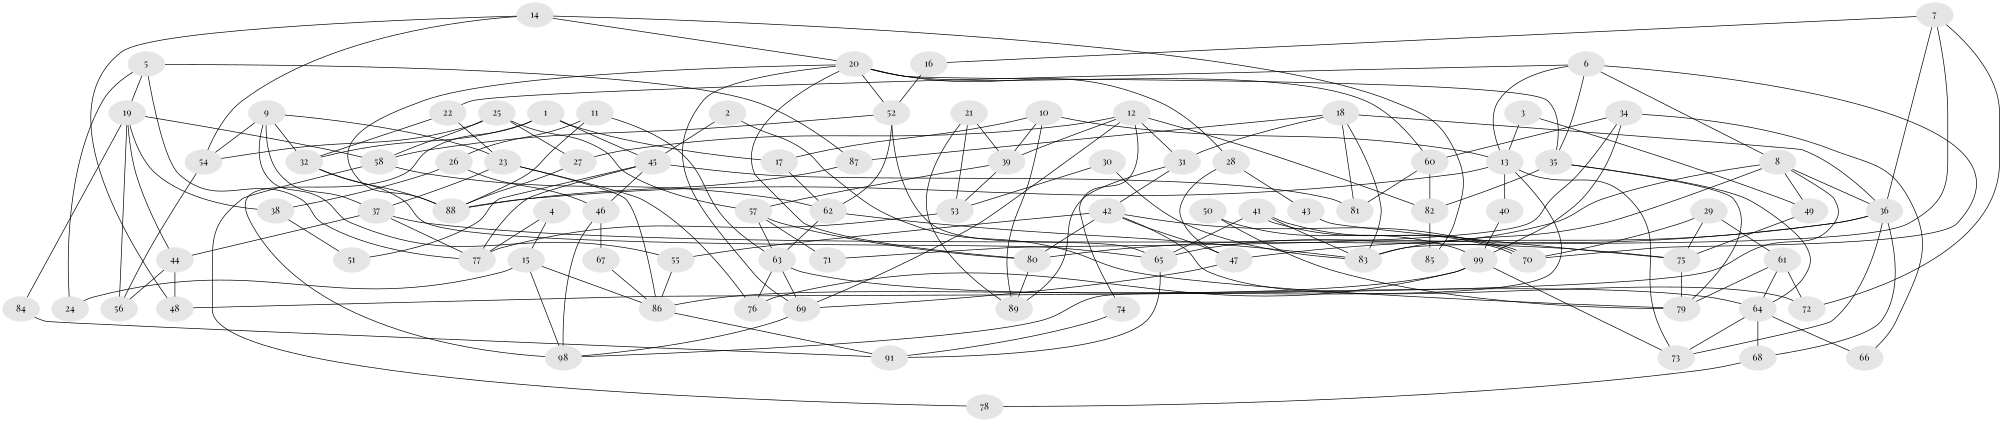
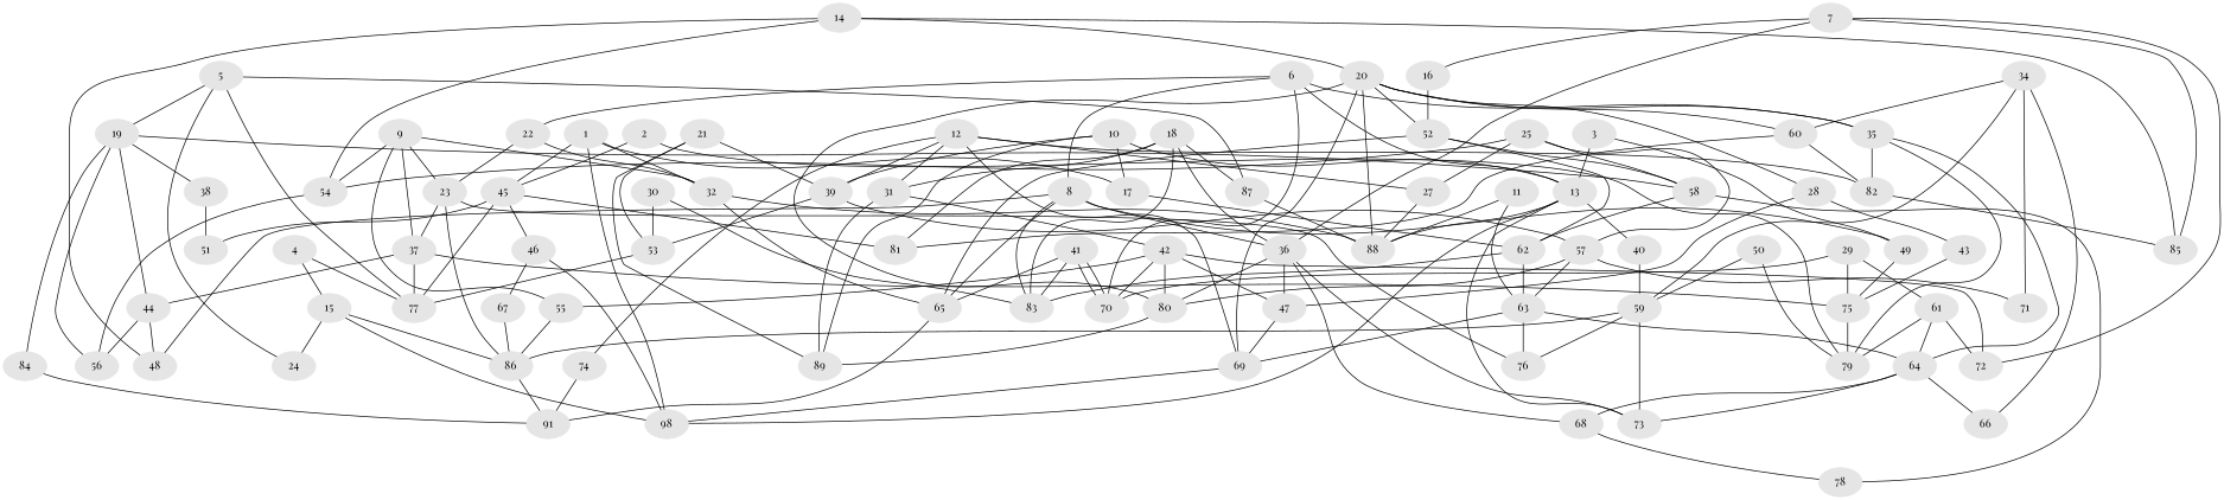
  graph {
    fontname="Playfair Display"
    node [color=gray90 fontname="Playfair Display" style=filled]
    edge [fontname="Playfair Display"]
    1
    17
    32
    45
    n5 [label=98]
    62
    65
    88
    77
    81
    46
    51
    2
    79
    3
    13
    49
    40
    73
    75
    4
    15
    24
    86
    5
    19
    87
    38
    44
    56
    58
    84
    6
    8
    22
    35
    70
    36
    83
    48
    23
    82
    64
    7
    16
    72
    52
    80
    47
    68
    91
    9
    37
    54
    55
    76
    10
    39
    89
    53
    57
    11
-   26
    63
    69
    12
    27
    31
    74
    42
    85
-   59 [label=99]
+   59
    14
    20
    28
    60
    18
    78
    43
    21
    25
    71
    67
    29
    61
    30
    34
    66
    41
    50
    1 -- 17
    1 -- 32
    1 -- 45
    1 -- n5
    17 -- 62
    32 -- 65
    32 -- 88
    45 -- 77
    45 -- 81
    45 -- 46
    45 -- 51
    62 -- 83
    62 -- 63
    65 -- 91
    46 -- n5
    46 -- 67
    2 -- 45
    2 -- 79
    3 -- 13
    3 -- 49
    13 -- n5
    13 -- 88
    13 -- 40
    13 -- 73
    49 -- 75
    40 -- 59
    75 -- 79
    4 -- 77
    4 -- 15
    15 -- n5
    15 -- 24
    15 -- 86
    86 -- 91
    5 -- 77
    5 -- 24
    5 -- 19
    5 -- 87
    19 -- 38
    19 -- 44
    19 -- 56
    19 -- 58
    19 -- 84
    87 -- 88
    38 -- 51
    44 -- 56
    44 -- 48
    58 -- 62
    58 -- 78
    84 -- 91
    6 -- 13
    6 -- 8
    6 -- 22
    6 -- 35
    6 -- 70
    8 -- 65
    8 -- 49
    8 -- 36
    8 -- 83
    8 -- 48
    22 -- 32
    22 -- 23
    35 -- 79
    35 -- 82
    35 -- 64
    36 -- 73
    36 -- 80
    36 -- 47
    36 -- 68
    23 -- 86
    23 -- 37
    23 -- 76
    82 -- 85
    64 -- 73
    64 -- 68
    64 -- 66
    7 -- 36
-   7 -- 83
+   7 -- 85
    7 -- 16
    7 -- 72
    16 -- 52
    52 -- 62
    52 -- 65
    52 -- 58
    80 -- 89
    47 -- 69
    68 -- 78
    9 -- 32
    9 -- 23
    9 -- 37
    9 -- 54
    9 -- 55
    37 -- 77
    37 -- 75
    37 -- 44
    54 -- 56
    55 -- 86
    10 -- 17
    10 -- 13
    10 -- 39
    10 -- 89
    39 -- 53
    39 -- 57
    53 -- 77
    57 -- 80
    57 -- 63
    57 -- 71
    11 -- 88
-   11 -- 26
    11 -- 63
-   26 -- 46
-   26 -- 38
    63 -- 64
    63 -- 76
    63 -- 69
    69 -- n5
    12 -- 82
    12 -- 39
    12 -- 69
    12 -- 27
    12 -- 31
    12 -- 74
    27 -- 88
    31 -- 89
    31 -- 42
    74 -- 91
    42 -- 70
    42 -- 72
    42 -- 80
    42 -- 47
    42 -- 55
    59 -- 73
    59 -- 86
    59 -- 76
    14 -- 48
    14 -- 54
    14 -- 85
    14 -- 20
    20 -- 88
    20 -- 35
    20 -- 52
    20 -- 80
    20 -- 69
    20 -- 28
    20 -- 60
    28 -- 47
    28 -- 43
    60 -- 81
    60 -- 82
    18 -- 81
    18 -- 87
    18 -- 36
    18 -- 83
    18 -- 31
    43 -- 75
    21 -- 39
    21 -- 89
    21 -- 53
    25 -- 58
    25 -- 54
    25 -- 57
    25 -- 27
    67 -- 86
    29 -- 75
    29 -- 70
    29 -- 61
    61 -- 79
    61 -- 64
    61 -- 72
    30 -- 83
    30 -- 53
    34 -- 59
    34 -- 60
    34 -- 71
    34 -- 66
    41 -- 65
    41 -- 70
    41 -- 70
    41 -- 83
    50 -- 79
    50 -- 59
  }
